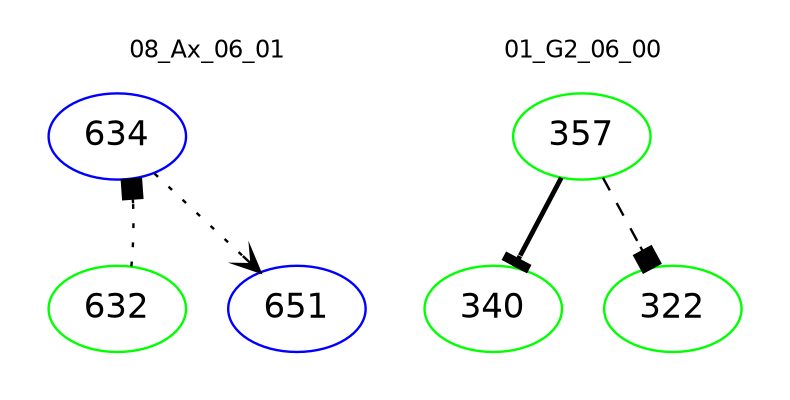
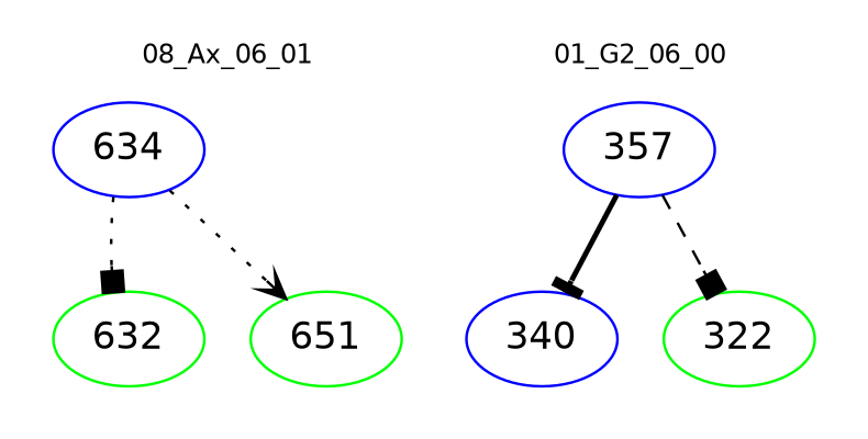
  digraph {
    fontname="DejaVu Sans"
    node [color=green fontname="DejaVu Sans"]
    edge [arrowhead=box color=black fontname="DejaVu Sans" style=dotted]
    n1 [color=blue label=634]
    n2 [label=632]
-   n3 [color=blue label=651]
-   n4 [label=357]
-   n5 [label=340]
+   n3 [label=651]
+   n4 [color=blue label=357]
+   n5 [color=blue label=340]
    n6 [label=322]
    subgraph cluster_1 {
      color=white
      fontsize=10
      label="08_Ax_06_01"
      n1
      n2
      n3
    }
    subgraph cluster_2 {
      color=white
      fontsize=10
      label="01_G2_06_00"
      n4
      n5
      n6
    }
-   n2 -> n1
+   n1 -> n2
    n1 -> n3 [arrowhead=vee]
    n4 -> n5 [arrowhead=tee style=bold]
    n4 -> n6 [style=dashed]
  }
